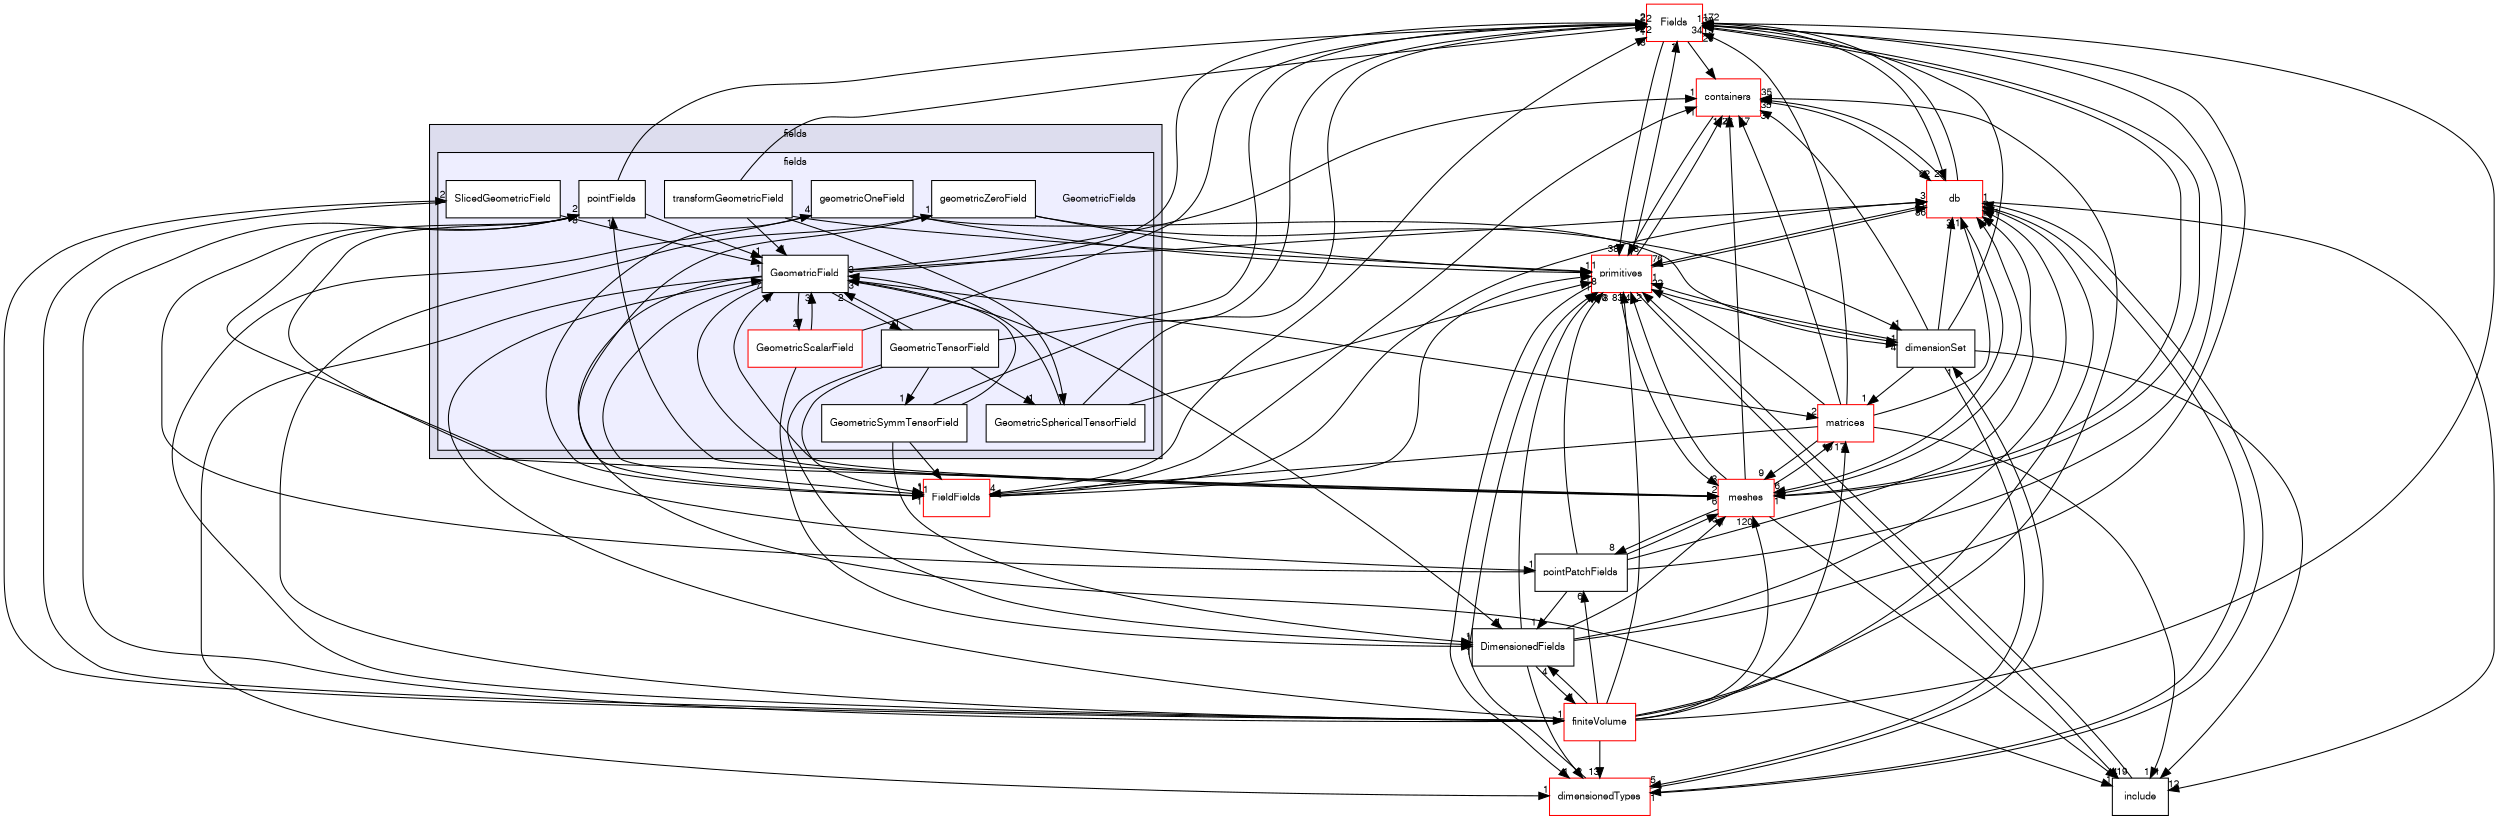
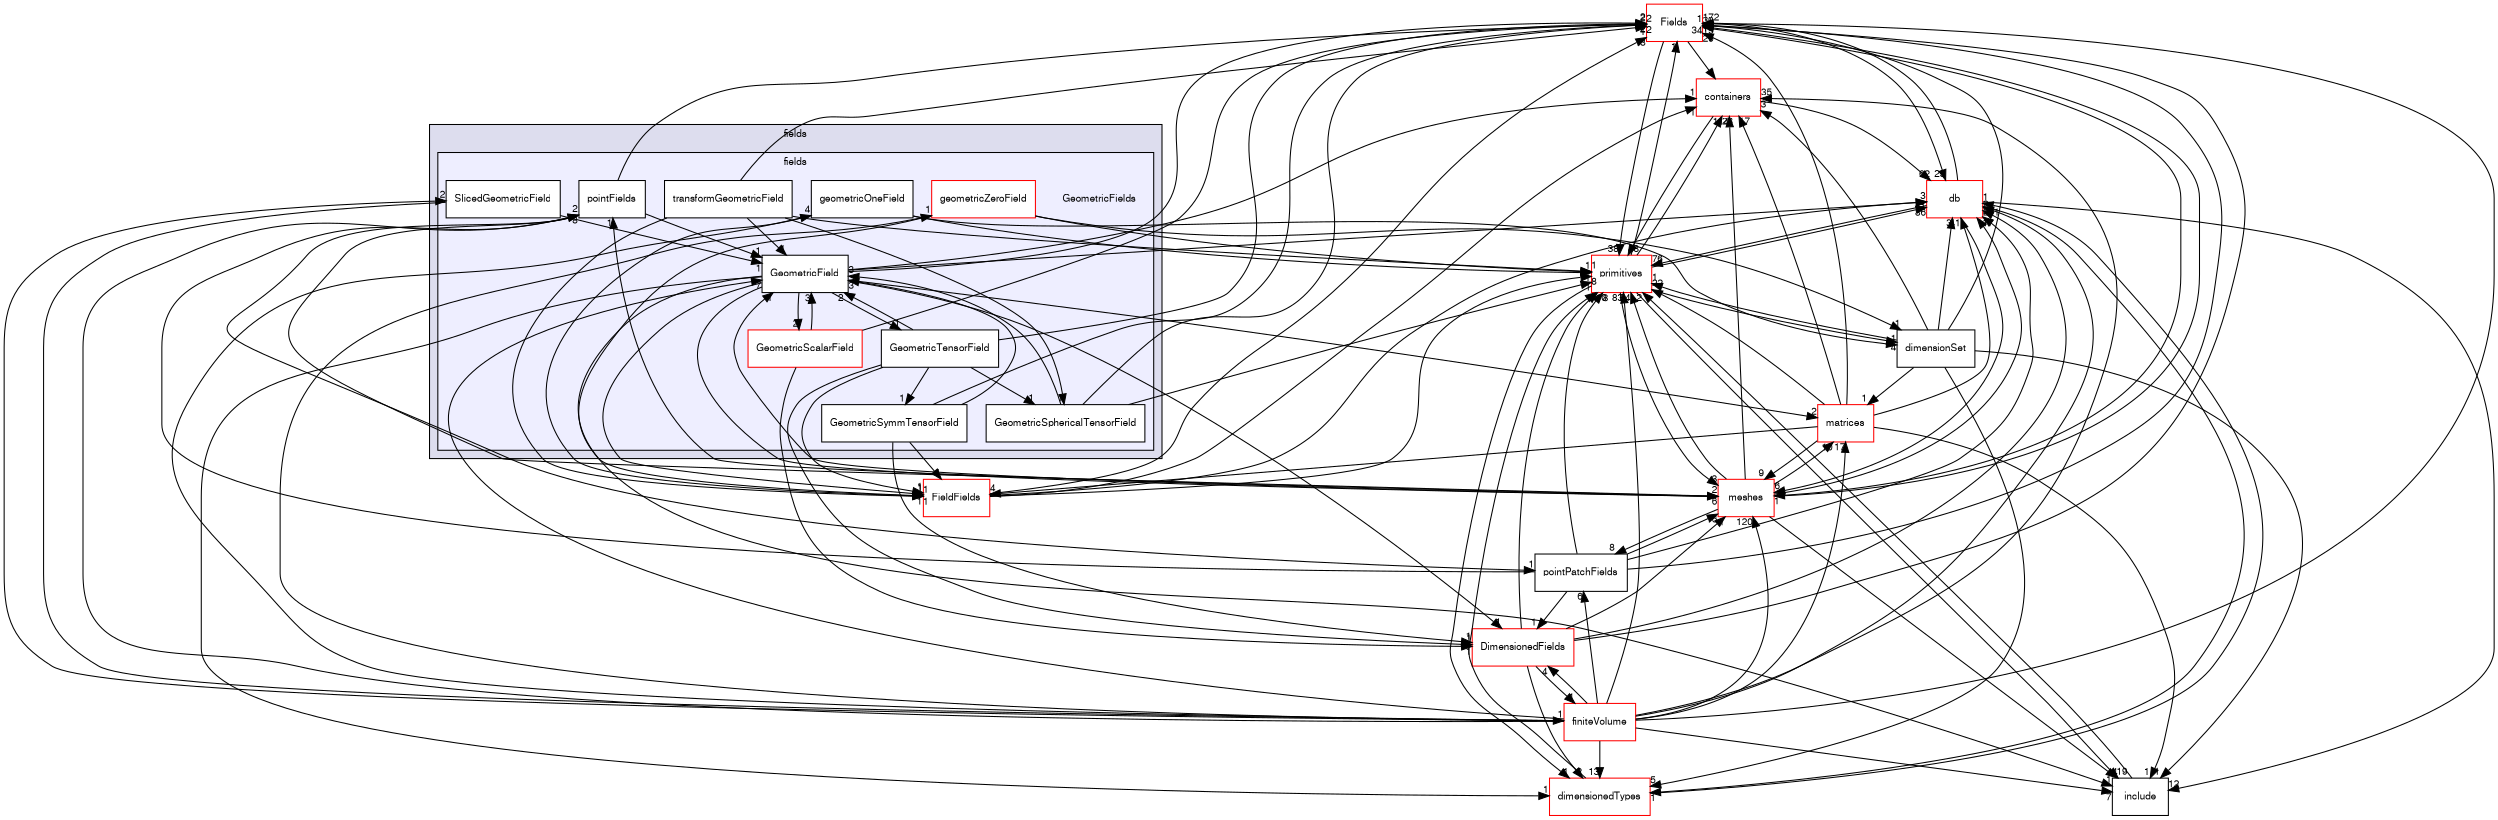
  digraph {
    compound=true
    node [fontname=FreeSans fontsize=10 shape=box color=red]
    edge [headlabel=1 labeldistance=1.5 labelfontname=FreeSans labelfontsize=10]
    n1 [label=GeometricFields shape=plaintext color=""]
    n2 [color=black fillcolor=white label=GeometricField style=filled]
    n3 [color=black fillcolor=white label=geometricOneField style=filled]
    n4 [fillcolor=white label=GeometricScalarField style=filled]
    n5 [color=black fillcolor=white label=GeometricSphericalTensorField style=filled]
    n6 [color=black fillcolor=white label=GeometricSymmTensorField style=filled]
    n7 [color=black fillcolor=white label=GeometricTensorField style=filled]
-   n8 [color=black fillcolor=white label=geometricZeroField style=filled]
+   n8 [fillcolor=white label=geometricZeroField style=filled]
    n9 [color=black fillcolor=white label=pointFields style=filled]
    n10 [color=black fillcolor=white label=SlicedGeometricField style=filled]
    n11 [color=black fillcolor=white label=transformGeometricField style=filled]
    n12 [label=Fields]
    n13 [label=FieldFields]
    n14 [label=containers]
    n15 [label=matrices]
    n16 [label=meshes]
    n17 [label=dimensionedTypes]
    n18 [label=db]
    n19 [label=include color=""]
-   n20 [color=black label=DimensionedFields]
+   n20 [label=DimensionedFields]
    n21 [label=dimensionSet color=""]
    n22 [label=primitives]
    n23 [color=black label=pointPatchFields]
    n24 [label=finiteVolume]
    subgraph cluster_1 {
      bgcolor="#ddddee"
      fontname=FreeSans
      fontsize=10
      label=fields
      pencolor=black
      subgraph cluster_2 {
        bgcolor="#eeeeff"
        fontname=FreeSans
        fontsize=10
        label=fields
        pencolor=black
        n1
        n2
        n3
        n4
        n5
        n6
        n7
        n8
        n9
        n10
        n11
      }
    }
    n2 -> n4 [headlabel=2]
    n2 -> n7
    n2 -> n12 [headlabel=2]
    n2 -> n13
    n2 -> n14
    n2 -> n15 [headlabel=2]
    n2 -> n16 [headlabel=6]
    n2 -> n17
    n2 -> n18 [headlabel=3]
    n2 -> n19
    n2 -> n20
    n3 -> n13
    n3 -> n21
    n3 -> n22
    n4 -> n2 [headlabel=3]
    n4 -> n12 [headlabel=2]
    n4 -> n20
    n5 -> n2 [headlabel=3]
    n5 -> n12 [headlabel=2]
    n5 -> n22
    n6 -> n2 [headlabel=3]
    n6 -> n12 [headlabel=2]
    n6 -> n13
    n6 -> n20
    n7 -> n2 [headlabel=2]
    n7 -> n5
    n7 -> n6
    n7 -> n12 [headlabel=2]
    n7 -> n13
    n7 -> n20
    n8 -> n13
    n8 -> n21
    n8 -> n22
    n9 -> n2
    n9 -> n12 [headlabel=2]
    n9 -> n16 [headlabel=2]
    n9 -> n23
    n10 -> n2
    n10 -> n24
    n11 -> n2
    n11 -> n5
    n11 -> n12
+   n11 -> n13
    n11 -> n22
    n12 -> n14 [headlabel=4]
    n12 -> n16
    n12 -> n18 [headlabel=25]
    n12 -> n22 [headlabel=38]
    n13 -> n12 [headlabel=13]
    n13 -> n14
    n13 -> n18
    n13 -> n22 [headlabel=8]
    n14 -> n18 [headlabel=62]
    n14 -> n22 [headlabel=48]
    n15 -> n12 [headlabel=29]
    n15 -> n13 [headlabel=4]
    n15 -> n14 [headlabel=17]
    n15 -> n16 [headlabel=9]
    n15 -> n18 [headlabel=41]
    n15 -> n19
    n15 -> n22 [headlabel=22]
    n16 -> n2
    n16 -> n9
    n16 -> n12 [headlabel=30]
    n16 -> n14 [headlabel=114]
    n16 -> n15 [headlabel=10]
    n16 -> n18 [headlabel=117]
    n16 -> n19 [headlabel=19]
    n16 -> n22 [headlabel=84]
    n16 -> n23 [headlabel=8]
    n17 -> n18
-   n17 -> n21
    n17 -> n22 [headlabel=10]
    n18 -> n12
-   n18 -> n14 [headlabel=35]
    n18 -> n16 [headlabel=6]
    n18 -> n17
    n18 -> n19 [headlabel=12]
    n18 -> n22 [headlabel=76]
    n19 -> n22 [headlabel=2]
    n20 -> n12 [headlabel=15]
    n20 -> n16
    n20 -> n17 [headlabel=2]
    n20 -> n18 [headlabel=2]
    n20 -> n22 [headlabel=4]
    n20 -> n24
    n21 -> n12
    n21 -> n14 [headlabel=3]
    n21 -> n15
    n21 -> n17 [headlabel=5]
    n21 -> n18 [headlabel=3]
    n21 -> n19
    n21 -> n22
    n22 -> n12
    n22 -> n14 [headlabel=23]
    n22 -> n16 [headlabel=3]
    n22 -> n17
    n22 -> n18 [headlabel=86]
    n22 -> n19 [headlabel=4]
    n22 -> n21 [headlabel=4]
    n23 -> n9 [headlabel=2]
    n23 -> n12 [headlabel=34]
    n23 -> n16 [headlabel=16]
    n23 -> n18 [headlabel=25]
    n23 -> n20
    n23 -> n22 [headlabel=8]
    n24 -> n2 [headlabel=7]
    n24 -> n3 [headlabel=4]
    n24 -> n8
    n24 -> n9 [headlabel=8]
    n24 -> n10 [headlabel=2]
    n24 -> n12 [headlabel=172]
    n24 -> n14 [headlabel=35]
    n24 -> n15 [headlabel=17]
    n24 -> n16 [headlabel=120]
    n24 -> n17 [headlabel=13]
    n24 -> n18 [headlabel=201]
+   n24 -> n19 [headlabel=7]
    n24 -> n20 [headlabel=4]
    n24 -> n22 [headlabel=83]
    n24 -> n23 [headlabel=6]
  }
